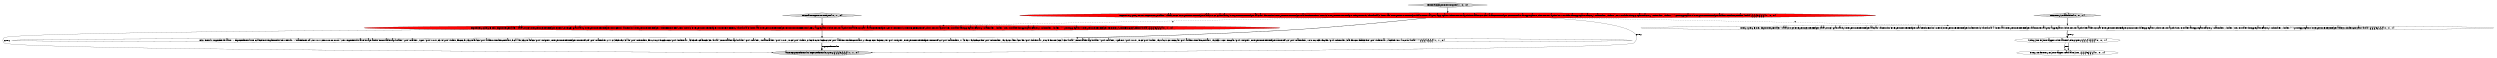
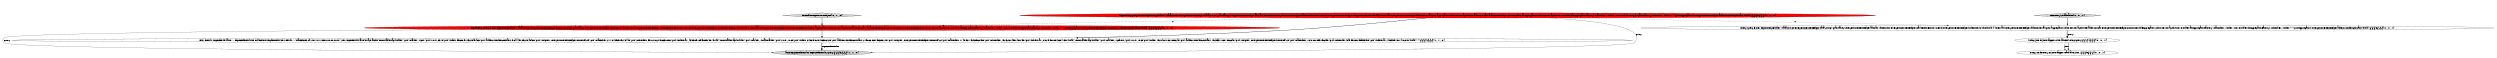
  digraph {
    node [fillcolor=lightgray shape=ellipse style=filled]
    edge [style=bold]
    n1 [fillcolor=red label="TopNQuery query = new TopNQueryBuilder().dataSource(QueryRunnerTestHelper.DATA_SOURCE).granularity(QueryRunnerTestHelper.ALL_GRAN).dimension(QueryRunnerTestHelper.MARKET_DIMENSION).metric(QueryRunnerTestHelper.UNIQUE_METRIC).threshold(3).intervals(QueryRunnerTestHelper.FULL_ON_INTERVAL_SPEC).aggregators(Lists.newArrayList(Iterables.concat(VarianceTestHelper.COMMON_PLUS_VAR_AGGREGATORS,Lists.newArrayList(new DoubleMaxAggregatorFactory(\"maxIndex\",\"index\"),new DoubleMinAggregatorFactory(\"minIndex\",\"index\"))))).postAggregators(QueryRunnerTestHelper.ADD_ROWS_INDEX_CONSTANT).build()@@@3@@@['0', '1', '0']"]
    n2 [label="assertExpectedResults(expectedResults,query)@@@5@@@['1', '1', '0']"]
    n3 [fillcolor=white label="List<Result<TopNResultValue>> expectedResults = Collections.singletonList(new Result<>(DateTimes.of(\"2011-01-12T00:00:00.000Z\"),new TopNResultValue(Arrays.asList(ImmutableMap.builder().put(\"market\",\"spot\").put(\"rows\",837L).put(\"index\",95606.57232284546D).put(\"addRowsIndexConstant\",96444.57232284546D).put(\"uniques\",QueryRunnerTestHelper.UNIQUES_9).put(\"maxIndex\",277.2735290527344D).put(\"minIndex\",59.02102279663086D).put(\"index_var\",439.3851694586573D).build(),ImmutableMap.builder().put(\"market\",\"total_market\").put(\"rows\",186L).put(\"index\",215679.82879638672D).put(\"addRowsIndexConstant\",215866.82879638672D).put(\"uniques\",QueryRunnerTestHelper.UNIQUES_2).put(\"maxIndex\",1743.9217529296875D).put(\"minIndex\",792.3260498046875D).put(\"index_var\",27679.900887366413D).build(),ImmutableMap.builder().put(\"market\",\"upfront\").put(\"rows\",186L).put(\"index\",192046.1060180664D).put(\"addRowsIndexConstant\",192233.1060180664D).put(\"uniques\",QueryRunnerTestHelper.UNIQUES_2).put(\"maxIndex\",1870.06103515625D).put(\"minIndex\",545.9906005859375D).put(\"index_var\",79699.9780741607D).build()))))@@@4@@@['1', '1', '0']"]
    n4 [label="testFullOnTopNOverUniques['0', '1', '0']" shape=diamond]
    n5 [fillcolor=white label="Query serdeQuery = jsonMapper.readValue(json,)@@@5@@@['0', '0', '1']"]
    n6 [label="testQuerySerialization['0', '0', '1']" shape=diamond]
    n7 [fillcolor=white label="Query query = new TopNQueryBuilder().dataSource(QueryRunnerTestHelper.dataSource).granularity(QueryRunnerTestHelper.allGran).dimension(QueryRunnerTestHelper.marketDimension).metric(QueryRunnerTestHelper.indexMetric).threshold(4).intervals(QueryRunnerTestHelper.fullOnIntervalSpec).aggregators(Lists.newArrayList(Iterables.concat(QueryRunnerTestHelper.commonDoubleAggregators,Lists.newArrayList(new DoubleMaxAggregatorFactory(\"maxIndex\",\"index\"),new DoubleMinAggregatorFactory(\"minIndex\",\"index\"))))).postAggregators(QueryRunnerTestHelper.addRowsIndexConstant).build()@@@3@@@['0', '0', '1']"]
    n8 [fillcolor=white label="String json = jsonMapper.writeValueAsString(query)@@@4@@@['0', '0', '1']"]
-   n9 [label="testFullOnTopNOverUniques['1', '0', '0']" shape=diamond]
    n10 [fillcolor=red label="TopNQuery query = new TopNQueryBuilder().dataSource(QueryRunnerTestHelper.dataSource).granularity(QueryRunnerTestHelper.allGran).dimension(QueryRunnerTestHelper.marketDimension).metric(QueryRunnerTestHelper.uniqueMetric).threshold(3).intervals(QueryRunnerTestHelper.fullOnIntervalSpec).aggregators(Lists.newArrayList(Iterables.concat(VarianceTestHelper.commonPlusVarAggregators,Lists.newArrayList(new DoubleMaxAggregatorFactory(\"maxIndex\",\"index\"),new DoubleMinAggregatorFactory(\"minIndex\",\"index\"))))).postAggregators(QueryRunnerTestHelper.addRowsIndexConstant).build()@@@3@@@['1', '0', '0']"]
    n1 -> n2 [label=query style=solid]
    n1 -> n3
    n3 -> n2
    n3 -> n2 [label=expectedResults style=solid]
    n4 -> n1
    n6 -> n7
    n7 -> n8
    n7 -> n8 [label=query style=solid]
    n8 -> n5 [label=json style=solid]
    n8 -> n5
-   n9 -> n10
    n10 -> n1 [label=0 style=dashed]
    n10 -> n2 [label=query style=solid]
    n10 -> n3
    n10 -> n7 [label=0 style=dashed]
  }
